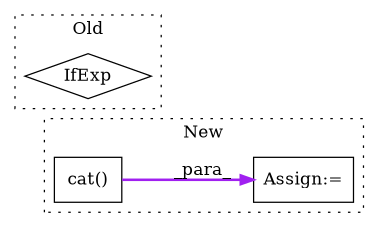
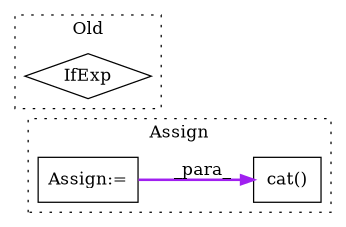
  digraph {
    rankdir=LR
    node [shape=box]
    n1 [a=75 l="10,8" label="cat()" s="4321,4344"]
    n2 [a=68 l=3 label="Assign:=" s=4383]
    n3 [a=51 l="4,6" label=IfExp s="3388,3406" shape=diamond]
    subgraph cluster_1 {
-     label=New
+     label=Assign
      style=dotted
      n1
      n2
    }
    subgraph cluster_2 {
      label=Old
      style=dotted
      n3
    }
-   n1 -> n2 [label=_para_ color=purple style=bold]
+   n2 -> n1 [label=_para_ color=purple style=bold]
  }
